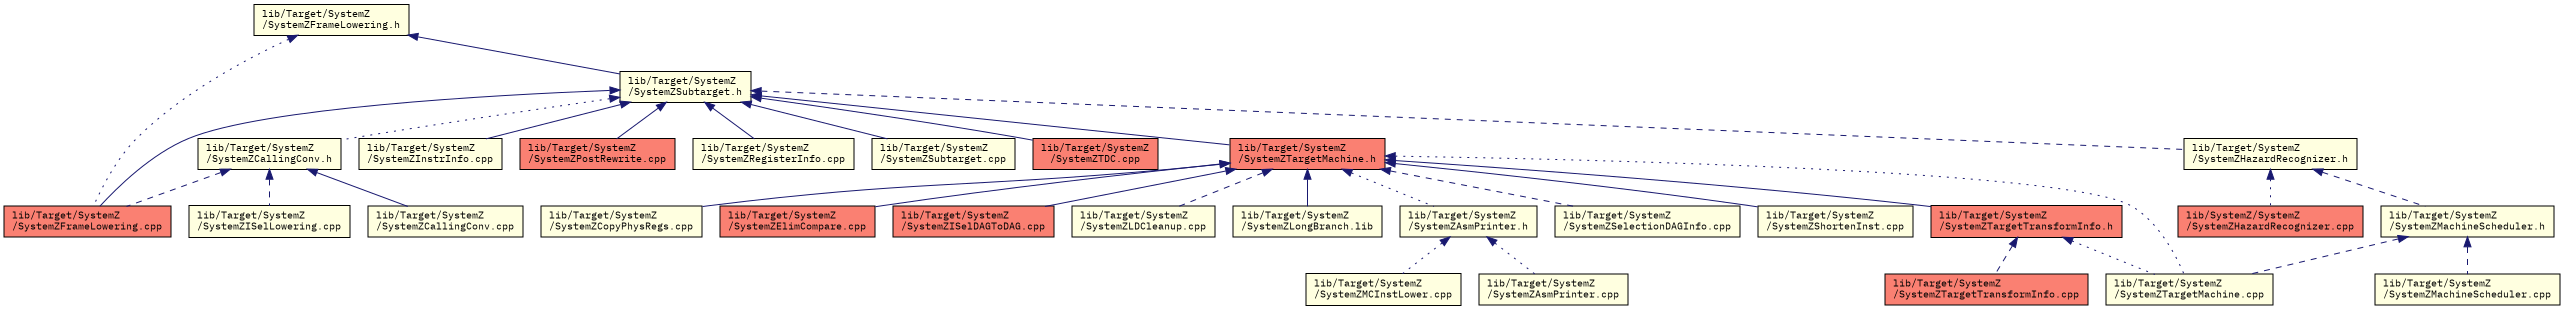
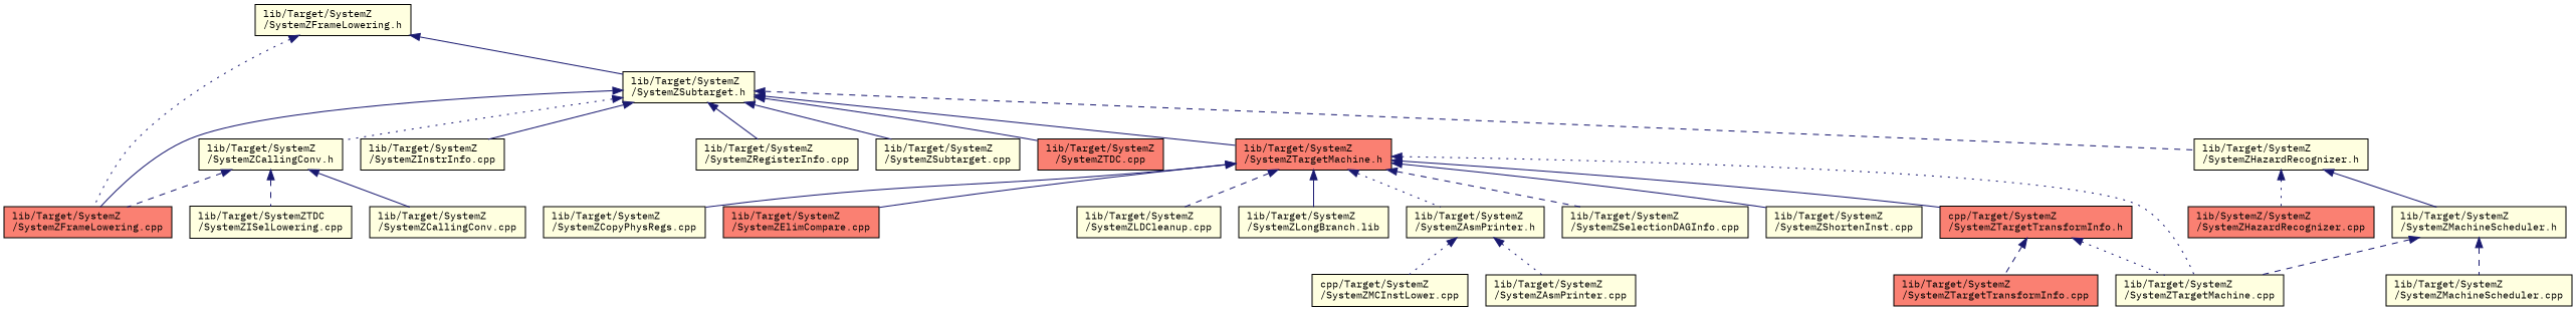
  digraph {
    fontname="IBM Plex Mono"
    node [color=black fillcolor=lightyellow fontname="IBM Plex Mono" fontsize=10 shape=record style=filled]
    edge [color=midnightblue dir=back fontname="IBM Plex Mono" fontsize=10 labelfontname=Helvetica labelfontsize=10 style=solid]
    n1 [fontcolor=black height=0.2 label="lib/Target/SystemZ\l/SystemZFrameLowering.h" width=0.4]
    n2 [height=0.2 label="lib/Target/SystemZ\l/SystemZSubtarget.h" width=0.4]
    n3 [fillcolor=salmon height=0.2 label="lib/Target/SystemZ\l/SystemZFrameLowering.cpp" width=0.4]
    n4 [fillcolor=salmon height=0.2 label="lib/Target/SystemZ\l/SystemZTargetMachine.h" width=0.4]
    n5 [height=0.2 label="lib/Target/SystemZ\l/SystemZCallingConv.h" width=0.4]
    n6 [height=0.2 label="lib/Target/SystemZ\l/SystemZHazardRecognizer.h" width=0.4]
    n7 [height=0.2 label="lib/Target/SystemZ\l/SystemZInstrInfo.cpp" width=0.4]
-   n8 [fillcolor=salmon height=0.2 label="lib/Target/SystemZ\l/SystemZPostRewrite.cpp" width=0.4]
    n9 [height=0.2 label="lib/Target/SystemZ\l/SystemZRegisterInfo.cpp" width=0.4]
    n10 [height=0.2 label="lib/Target/SystemZ\l/SystemZSubtarget.cpp" width=0.4]
    n11 [fillcolor=salmon height=0.2 label="lib/Target/SystemZ\l/SystemZTDC.cpp" width=0.4]
    n12 [height=0.2 label="lib/Target/SystemZ\l/SystemZAsmPrinter.h" width=0.4]
    n13 [height=0.2 label="lib/Target/SystemZ\l/SystemZCopyPhysRegs.cpp" width=0.4]
    n14 [fillcolor=salmon height=0.2 label="lib/Target/SystemZ\l/SystemZElimCompare.cpp" width=0.4]
-   n15 [fillcolor=salmon height=0.2 label="lib/Target/SystemZ\l/SystemZISelDAGToDAG.cpp" width=0.4]
    n16 [height=0.2 label="lib/Target/SystemZ\l/SystemZLDCleanup.cpp" width=0.4]
    n17 [height=0.2 label="lib/Target/SystemZ\l/SystemZLongBranch.lib" width=0.4]
    n18 [height=0.2 label="lib/Target/SystemZ\l/SystemZSelectionDAGInfo.cpp" width=0.4]
    n19 [height=0.2 label="lib/Target/SystemZ\l/SystemZShortenInst.cpp" width=0.4]
    n20 [height=0.2 label="lib/Target/SystemZ\l/SystemZTargetMachine.cpp" width=0.4]
-   n21 [fillcolor=salmon height=0.2 label="lib/Target/SystemZ\l/SystemZTargetTransformInfo.h" width=0.4]
-   n22 [height=0.2 label="lib/Target/SystemZ\l/SystemZISelLowering.cpp" width=0.4]
+   n21 [fillcolor=salmon height=0.2 label="cpp/Target/SystemZ\l/SystemZTargetTransformInfo.h" width=0.4]
+   n22 [height=0.2 label="lib/Target/SystemZTDC\l/SystemZISelLowering.cpp" width=0.4]
    n23 [height=0.2 label="lib/Target/SystemZ\l/SystemZCallingConv.cpp" width=0.4]
    n24 [fillcolor=salmon height=0.2 label="lib/SystemZ/SystemZ\l/SystemZHazardRecognizer.cpp" width=0.4]
    n25 [height=0.2 label="lib/Target/SystemZ\l/SystemZMachineScheduler.h" width=0.4]
    n26 [height=0.2 label="lib/Target/SystemZ\l/SystemZAsmPrinter.cpp" width=0.4]
-   n27 [height=0.2 label="lib/Target/SystemZ\l/SystemZMCInstLower.cpp" width=0.4]
+   n27 [height=0.2 label="cpp/Target/SystemZ\l/SystemZMCInstLower.cpp" width=0.4]
    n28 [fillcolor=salmon height=0.2 label="lib/Target/SystemZ\l/SystemZTargetTransformInfo.cpp" width=0.4]
    n29 [height=0.2 label="lib/Target/SystemZ\l/SystemZMachineScheduler.cpp" width=0.4]
    n1 -> n2
    n1 -> n3 [style=dotted]
    n2 -> n3
    n2 -> n4
    n2 -> n5 [style=dotted]
    n2 -> n6 [style=dashed]
    n2 -> n7
-   n2 -> n8
    n2 -> n9
    n2 -> n10
    n2 -> n11
    n4 -> n12 [style=dotted]
    n4 -> n13
    n4 -> n14
-   n4 -> n15
    n4 -> n16 [style=dashed]
    n4 -> n17
    n4 -> n18 [style=dashed]
    n4 -> n19
    n4 -> n20 [style=dotted]
    n4 -> n21
    n5 -> n3 [style=dashed]
    n5 -> n22 [style=dashed]
    n5 -> n23
    n6 -> n24 [style=dotted]
-   n6 -> n25 [style=dashed]
+   n6 -> n25
    n12 -> n26 [style=dotted]
    n12 -> n27 [style=dotted]
    n21 -> n20 [style=dotted]
    n21 -> n28 [style=dashed]
    n25 -> n20 [style=dashed]
    n25 -> n29 [style=dashed]
  }
